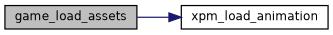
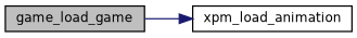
  digraph {
    rankdir=LR
    node [color=black fontname=Helvetica fontsize=10 shape=record style=filled]
-   n1 [fillcolor=grey75 fontcolor=black height=0.2 label=game_load_assets width=0.4]
+   n1 [fillcolor=grey75 fontcolor=black height=0.2 label=game_load_game width=0.4]
    n2 [fillcolor=white height=0.2 label=xpm_load_animation width=0.4]
    n1 -> n2 [color=midnightblue fontname=Helvetica fontsize=10 labelfontname=Helvetica labelfontsize=10 style=solid]
  }
